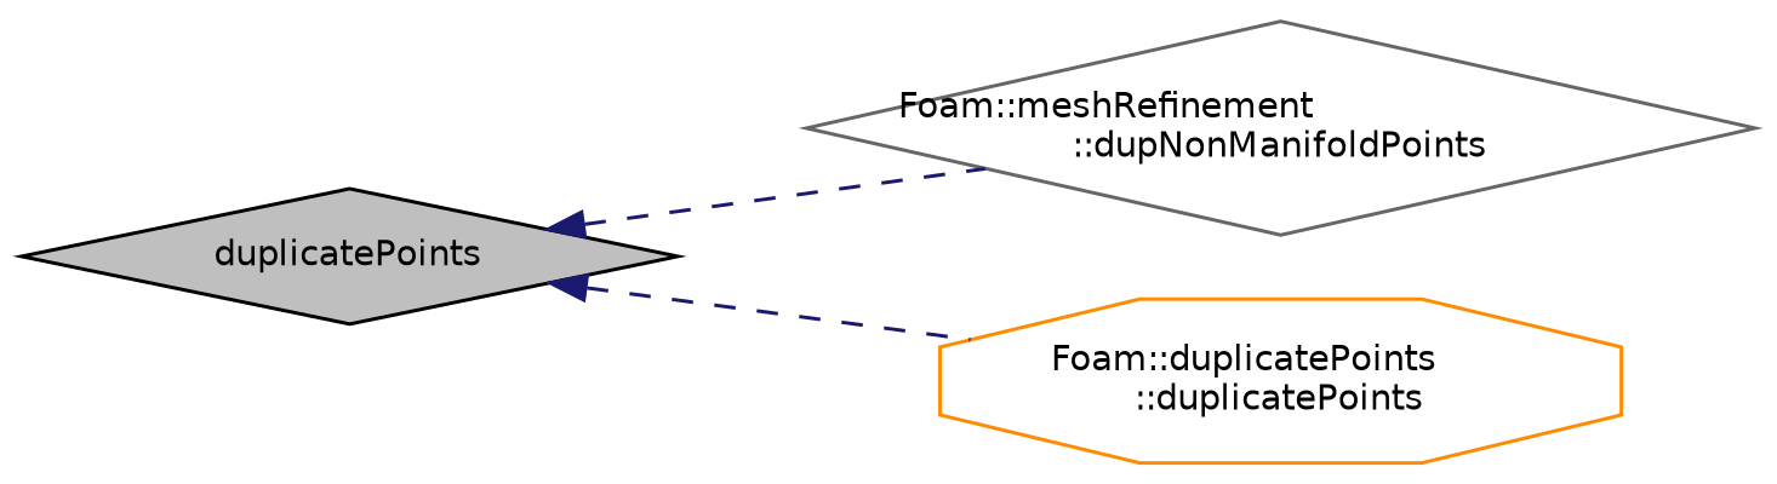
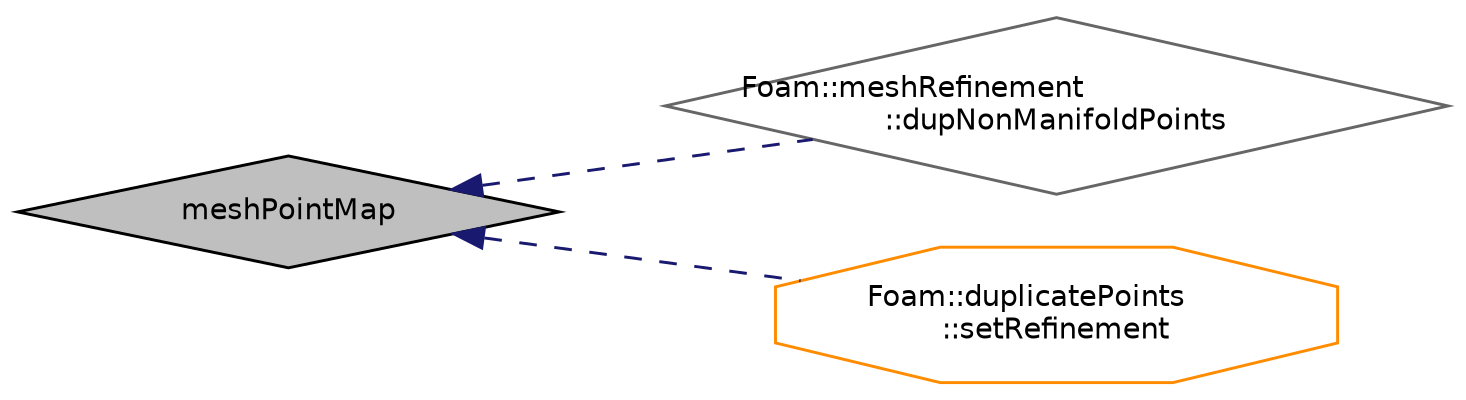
  digraph {
    rankdir=LR
    node [fontname=Helvetica fontsize=10 shape=diamond]
    edge [color=midnightblue dir=back fontname=Helvetica fontsize=10 labelfontname=Helvetica labelfontsize=10 style=dashed]
-   n1 [color=black fillcolor=grey75 fontcolor=black height=0.2 label=duplicatePoints style=filled width=0.4]
+   n1 [color=black fillcolor=grey75 fontcolor=black height=0.2 label=meshPointMap style=filled width=0.4]
    n2 [color=gray40 height=0.2 label="Foam::meshRefinement\l::dupNonManifoldPoints" width=0.4]
-   n3 [color=darkorange height=0.2 label="Foam::duplicatePoints\l::duplicatePoints" shape=octagon width=0.4]
+   n3 [color=darkorange height=0.2 label="Foam::duplicatePoints\l::setRefinement" shape=octagon width=0.4]
    n1 -> n2
    n1 -> n3
  }
